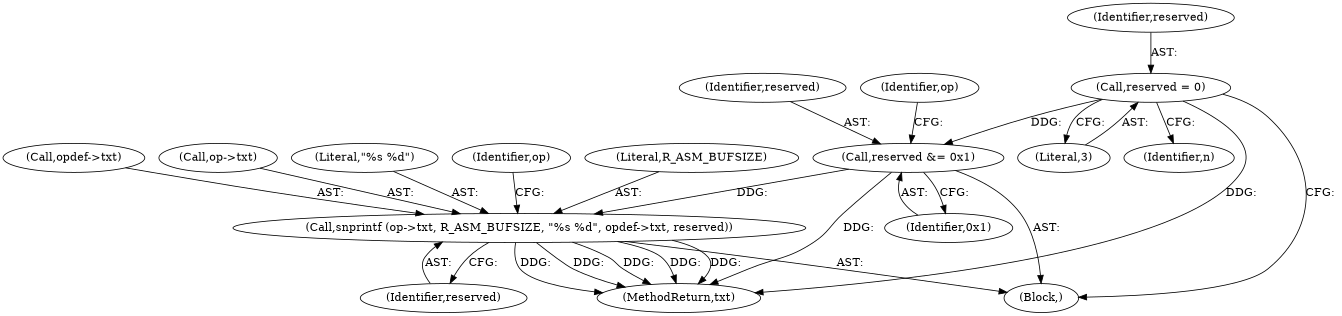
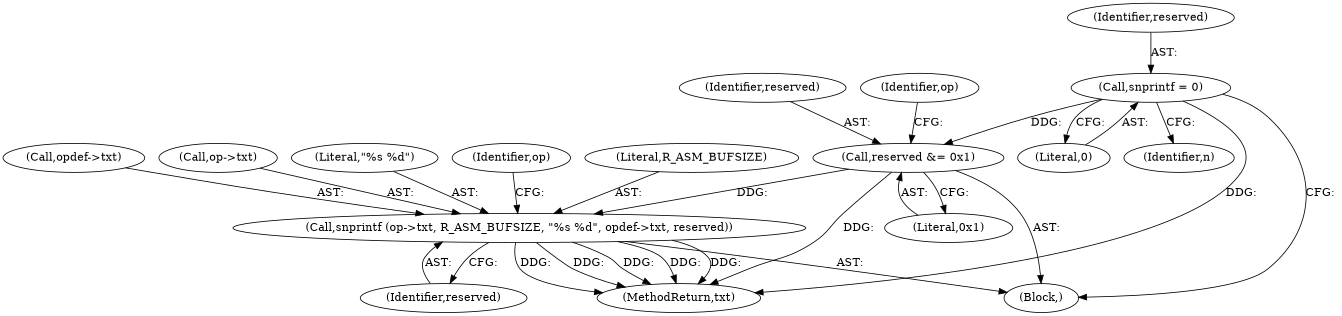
  digraph {
    n1 [label="(Call,snprintf (op->txt, R_ASM_BUFSIZE, \"%s %d\", opdef->txt, reserved))"]
    n2 [label="(Identifier,reserved)"]
    n3 [label="(Block,)"]
    n4 [label="(MethodReturn,txt)"]
    n5 [label="(Call,reserved &= 0x1)"]
-   n6 [label="(Identifier,0x1)"]
-   n7 [label="(Call,reserved = 0)"]
-   n8 [label="(Literal,3)"]
+   n6 [label="(Literal,0x1)"]
+   n7 [label="(Call,snprintf = 0)"]
+   n8 [label="(Literal,0)"]
    n9 [label="(Identifier,n)"]
    n10 [label="(Identifier,reserved)"]
    n11 [label="(Call,opdef->txt)"]
    n12 [label="(Call,op->txt)"]
    n13 [label="(Identifier,op)"]
    n14 [label="(Identifier,reserved)"]
    n15 [label="(Literal,\"%s %d\")"]
    n16 [label="(Identifier,op)"]
    n17 [label="(Literal,R_ASM_BUFSIZE)"]
    n1 -> n2 [label="CFG: "]
    n1 -> n3 [label="AST: "]
    n1 -> n4 [label="DDG: "]
    n1 -> n4 [label="DDG: "]
    n1 -> n4 [label="DDG: "]
    n1 -> n4 [label="DDG: "]
    n1 -> n4 [label="DDG: "]
    n2 -> n1 [label="AST: "]
    n5 -> n1 [label="DDG: "]
    n5 -> n3 [label="AST: "]
    n5 -> n4 [label="DDG: "]
    n5 -> n6 [label="CFG: "]
    n6 -> n5 [label="AST: "]
    n7 -> n3 [label="CFG: "]
    n7 -> n4 [label="DDG: "]
    n7 -> n5 [label="DDG: "]
    n7 -> n8 [label="CFG: "]
    n7 -> n9 [label="CFG: "]
    n8 -> n7 [label="AST: "]
    n10 -> n5 [label="AST: "]
    n11 -> n1 [label="AST: "]
    n12 -> n1 [label="AST: "]
    n13 -> n5 [label="CFG: "]
    n14 -> n7 [label="AST: "]
    n15 -> n1 [label="AST: "]
    n16 -> n1 [label="CFG: "]
    n17 -> n1 [label="AST: "]
  }
